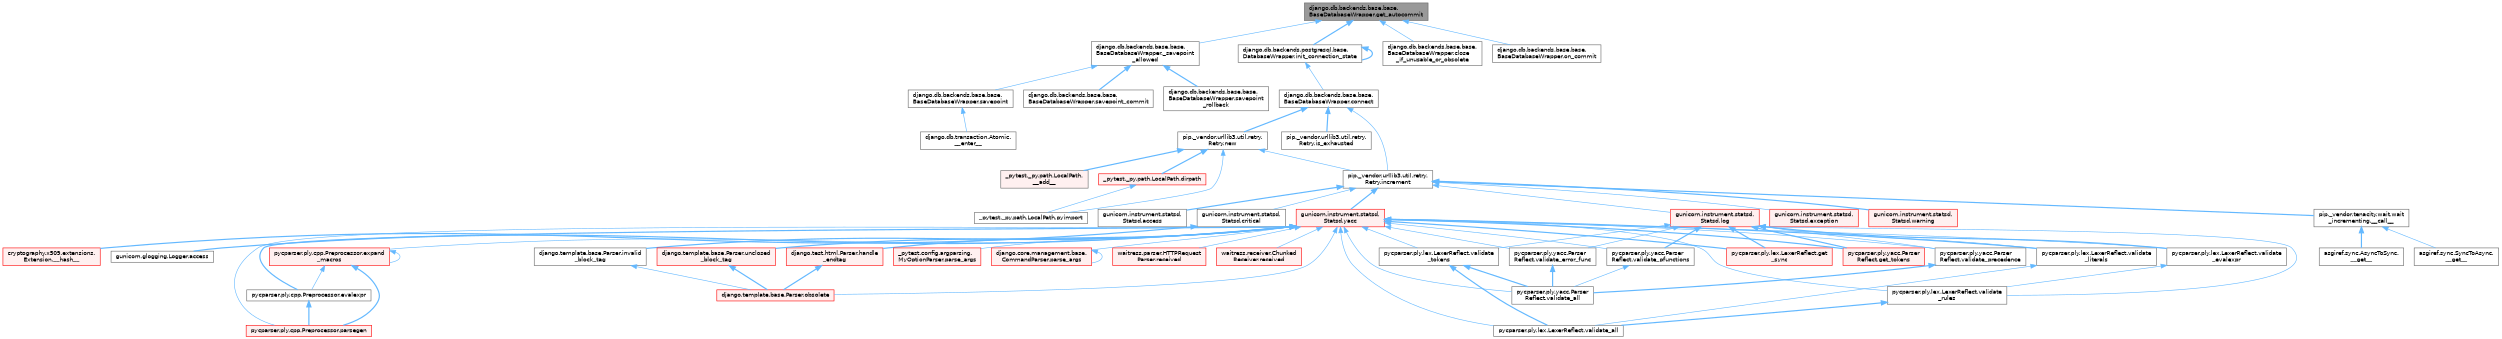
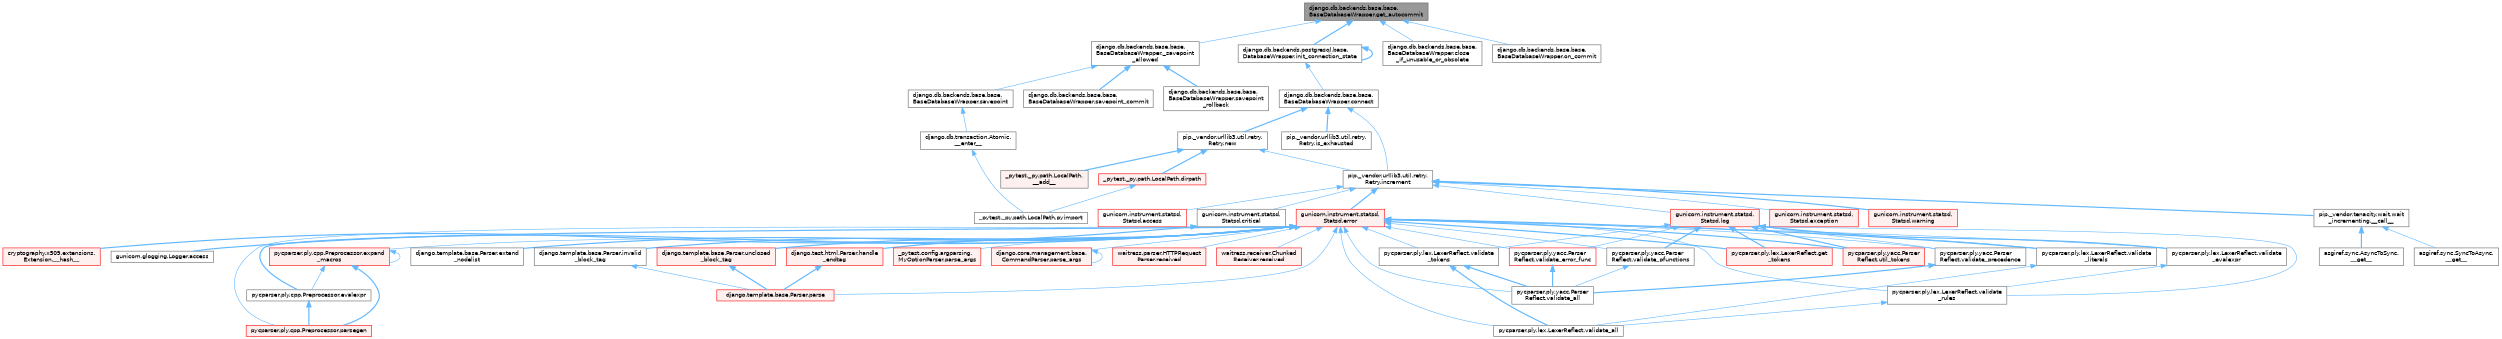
  digraph {
    rankdir=TB
    node [color=grey40 fillcolor=white fontname=Helvetica fontsize=10 shape=box style=filled]
    edge [color=steelblue1 dir=back fontname=Helvetica fontsize=10 labelfontname=Helvetica labelfontsize=10 style=solid]
    n1 [color=gray40 fillcolor=grey60 fontcolor=black height=0.2 label="django.db.backends.base.base.\lBaseDatabaseWrapper.get_autocommit" width=0.4]
    n2 [height=0.2 label="django.db.backends.base.base.\lBaseDatabaseWrapper._savepoint\l_allowed" width=0.4]
    n3 [height=0.2 label="django.db.backends.base.base.\lBaseDatabaseWrapper.close\l_if_unusable_or_obsolete" width=0.4]
    n4 [height=0.2 label="django.db.backends.postgresql.base.\lDatabaseWrapper.init_connection_state" width=0.4]
    n5 [height=0.2 label="django.db.backends.base.base.\lBaseDatabaseWrapper.on_commit" width=0.4]
    n6 [height=0.2 label="django.db.backends.base.base.\lBaseDatabaseWrapper.savepoint" width=0.4]
    n7 [height=0.2 label="django.db.backends.base.base.\lBaseDatabaseWrapper.savepoint_commit" width=0.4]
    n8 [height=0.2 label="django.db.backends.base.base.\lBaseDatabaseWrapper.savepoint\l_rollback" width=0.4]
    n9 [height=0.2 label="django.db.backends.base.base.\lBaseDatabaseWrapper.connect" width=0.4]
    n10 [height=0.2 label="django.db.transaction.Atomic.\l__enter__" width=0.4]
    n11 [height=0.2 label="pip._vendor.urllib3.util.retry.\lRetry.increment" width=0.4]
    n12 [height=0.2 label="pip._vendor.urllib3.util.retry.\lRetry.is_exhausted" width=0.4]
    n13 [height=0.2 label="pip._vendor.urllib3.util.retry.\lRetry.new" width=0.4]
    n14 [height=0.2 label="pip._vendor.tenacity.wait.wait\l_incrementing.__call__" width=0.4]
-   n15 [height=0.2 label="gunicorn.instrument.statsd.\lStatsd.access" width=0.4]
+   n15 [color=red height=0.2 label="gunicorn.instrument.statsd.\lStatsd.access" width=0.4]
    n16 [height=0.2 label="gunicorn.instrument.statsd.\lStatsd.critical" width=0.4]
-   n17 [color=red fillcolor="#FFF0F0" height=0.2 label="gunicorn.instrument.statsd.\lStatsd.yacc" width=0.4]
+   n17 [color=red fillcolor="#FFF0F0" height=0.2 label="gunicorn.instrument.statsd.\lStatsd.error" width=0.4]
    n18 [color=red fillcolor="#FFF0F0" height=0.2 label="gunicorn.instrument.statsd.\lStatsd.exception" width=0.4]
    n19 [color=red fillcolor="#FFF0F0" height=0.2 label="gunicorn.instrument.statsd.\lStatsd.log" width=0.4]
    n20 [color=red fillcolor="#FFF0F0" height=0.2 label="gunicorn.instrument.statsd.\lStatsd.warning" width=0.4]
    n21 [fillcolor="#FFF0F0" height=0.2 label="_pytest._py.path.LocalPath.\l__add__" width=0.4]
    n22 [color=red fillcolor="#FFF0F0" height=0.2 label="_pytest._py.path.LocalPath.dirpath" width=0.4]
    n23 [height=0.2 label="_pytest._py.path.LocalPath.pyimport" width=0.4]
    n24 [height=0.2 label="asgiref.sync.AsyncToSync.\l__get__" width=0.4]
    n25 [height=0.2 label="asgiref.sync.SyncToAsync.\l__get__" width=0.4]
    n26 [color=red fillcolor="#FFF0F0" height=0.2 label="cryptography.x509.extensions.\lExtension.__hash__" width=0.4]
    n27 [height=0.2 label="gunicorn.glogging.Logger.access" width=0.4]
    n28 [height=0.2 label="pycparser.ply.cpp.Preprocessor.evalexpr" width=0.4]
    n29 [color=red fillcolor="#FFF0F0" height=0.2 label="pycparser.ply.cpp.Preprocessor.parsegen" width=0.4]
    n30 [color=red fillcolor="#FFF0F0" height=0.2 label="pycparser.ply.cpp.Preprocessor.expand\l_macros" width=0.4]
-   n32 [color=red fillcolor="#FFF0F0" height=0.2 label="django.template.base.Parser.obsolete" width=0.4]
-   n33 [color=red fillcolor="#FFF0F0" height=0.2 label="pycparser.ply.lex.LexerReflect.get\l_sync" width=0.4]
-   n34 [color=red fillcolor="#FFF0F0" height=0.2 label="pycparser.ply.yacc.Parser\lReflect.get_tokens" width=0.4]
+   n31 [height=0.2 label="django.template.base.Parser.extend\l_nodelist" width=0.4]
+   n32 [color=red fillcolor="#FFF0F0" height=0.2 label="django.template.base.Parser.parse" width=0.4]
+   n33 [color=red fillcolor="#FFF0F0" height=0.2 label="pycparser.ply.lex.LexerReflect.get\l_tokens" width=0.4]
+   n34 [color=red fillcolor="#FFF0F0" height=0.2 label="pycparser.ply.yacc.Parser\lReflect.util_tokens" width=0.4]
    n35 [color=red fillcolor="#FFF0F0" height=0.2 label="django.test.html.Parser.handle\l_endtag" width=0.4]
    n36 [height=0.2 label="django.template.base.Parser.invalid\l_block_tag" width=0.4]
    n37 [color=red fillcolor="#FFF0F0" height=0.2 label="_pytest.config.argparsing.\lMyOptionParser.parse_args" width=0.4]
    n38 [color=red fillcolor="#FFF0F0" height=0.2 label="django.core.management.base.\lCommandParser.parse_args" width=0.4]
    n39 [color=red fillcolor="#FFF0F0" height=0.2 label="waitress.parser.HTTPRequest\lParser.received" width=0.4]
    n40 [color=red fillcolor="#FFF0F0" height=0.2 label="waitress.receiver.Chunked\lReceiver.received" width=0.4]
    n41 [color=red fillcolor="#FFF0F0" height=0.2 label="django.template.base.Parser.unclosed\l_block_tag" width=0.4]
    n42 [height=0.2 label="pycparser.ply.lex.LexerReflect.validate_all" width=0.4]
    n43 [height=0.2 label="pycparser.ply.yacc.Parser\lReflect.validate_all" width=0.4]
-   n44 [height=0.2 label="pycparser.ply.yacc.Parser\lReflect.validate_error_func" width=0.4]
+   n44 [color=red height=0.2 label="pycparser.ply.yacc.Parser\lReflect.validate_error_func" width=0.4]
    n45 [height=0.2 label="pycparser.ply.lex.LexerReflect.validate\l_literals" width=0.4]
    n46 [height=0.2 label="pycparser.ply.lex.LexerReflect.validate\l_evalexpr" width=0.4]
    n47 [height=0.2 label="pycparser.ply.lex.LexerReflect.validate\l_rules" width=0.4]
    n48 [height=0.2 label="pycparser.ply.yacc.Parser\lReflect.validate_pfunctions" width=0.4]
    n49 [height=0.2 label="pycparser.ply.yacc.Parser\lReflect.validate_precedence" width=0.4]
    n50 [height=0.2 label="pycparser.ply.lex.LexerReflect.validate\l_tokens" width=0.4]
    n1 -> n2
    n1 -> n3
    n1 -> n4 [style=bold]
    n1 -> n5
    n2 -> n6
    n2 -> n7 [style=bold]
    n2 -> n8 [style=bold]
    n4 -> n4 [style=bold]
    n4 -> n9
    n6 -> n10
    n9 -> n11
    n9 -> n12 [style=bold]
    n9 -> n13 [style=bold]
    n11 -> n14 [style=bold]
-   n11 -> n15 [style=bold]
+   n11 -> n15
    n11 -> n16
    n11 -> n17 [style=bold]
    n11 -> n18
    n11 -> n19
    n11 -> n20 [style=bold]
    n13 -> n11
    n13 -> n21 [style=bold]
    n13 -> n22 [style=bold]
-   n13 -> n23
+   n10 -> n23
    n14 -> n24 [style=bold]
    n14 -> n25
    n16 -> n26 [style=bold]
    n17 -> n27 [style=bold]
    n17 -> n28 [style=bold]
    n17 -> n29
    n17 -> n30
+   n17 -> n31 [style=bold]
    n17 -> n32
    n17 -> n33 [style=bold]
    n17 -> n34 [style=bold]
    n17 -> n35 [style=bold]
    n17 -> n36 [style=bold]
    n17 -> n37
    n17 -> n38
    n17 -> n39
    n17 -> n40
    n17 -> n41 [style=bold]
    n17 -> n42
    n17 -> n43
    n17 -> n44
    n17 -> n45 [style=bold]
    n17 -> n46
    n17 -> n47
    n17 -> n48
    n17 -> n49
    n17 -> n50
    n19 -> n33 [style=bold]
    n19 -> n34 [style=bold]
    n19 -> n44
    n19 -> n45
    n19 -> n46 [style=bold]
    n19 -> n47
    n19 -> n48 [style=bold]
    n19 -> n49
    n19 -> n50
    n22 -> n23
    n28 -> n29 [style=bold]
    n30 -> n28
    n30 -> n29 [style=bold]
    n30 -> n30
    n35 -> n32 [style=bold]
    n36 -> n32
    n38 -> n38
    n41 -> n32 [style=bold]
    n44 -> n43 [style=bold]
    n45 -> n42
    n46 -> n47
-   n47 -> n42 [style=bold]
+   n47 -> n42
    n48 -> n43
    n49 -> n43 [style=bold]
    n50 -> n42 [style=bold]
    n50 -> n43 [style=bold]
  }
